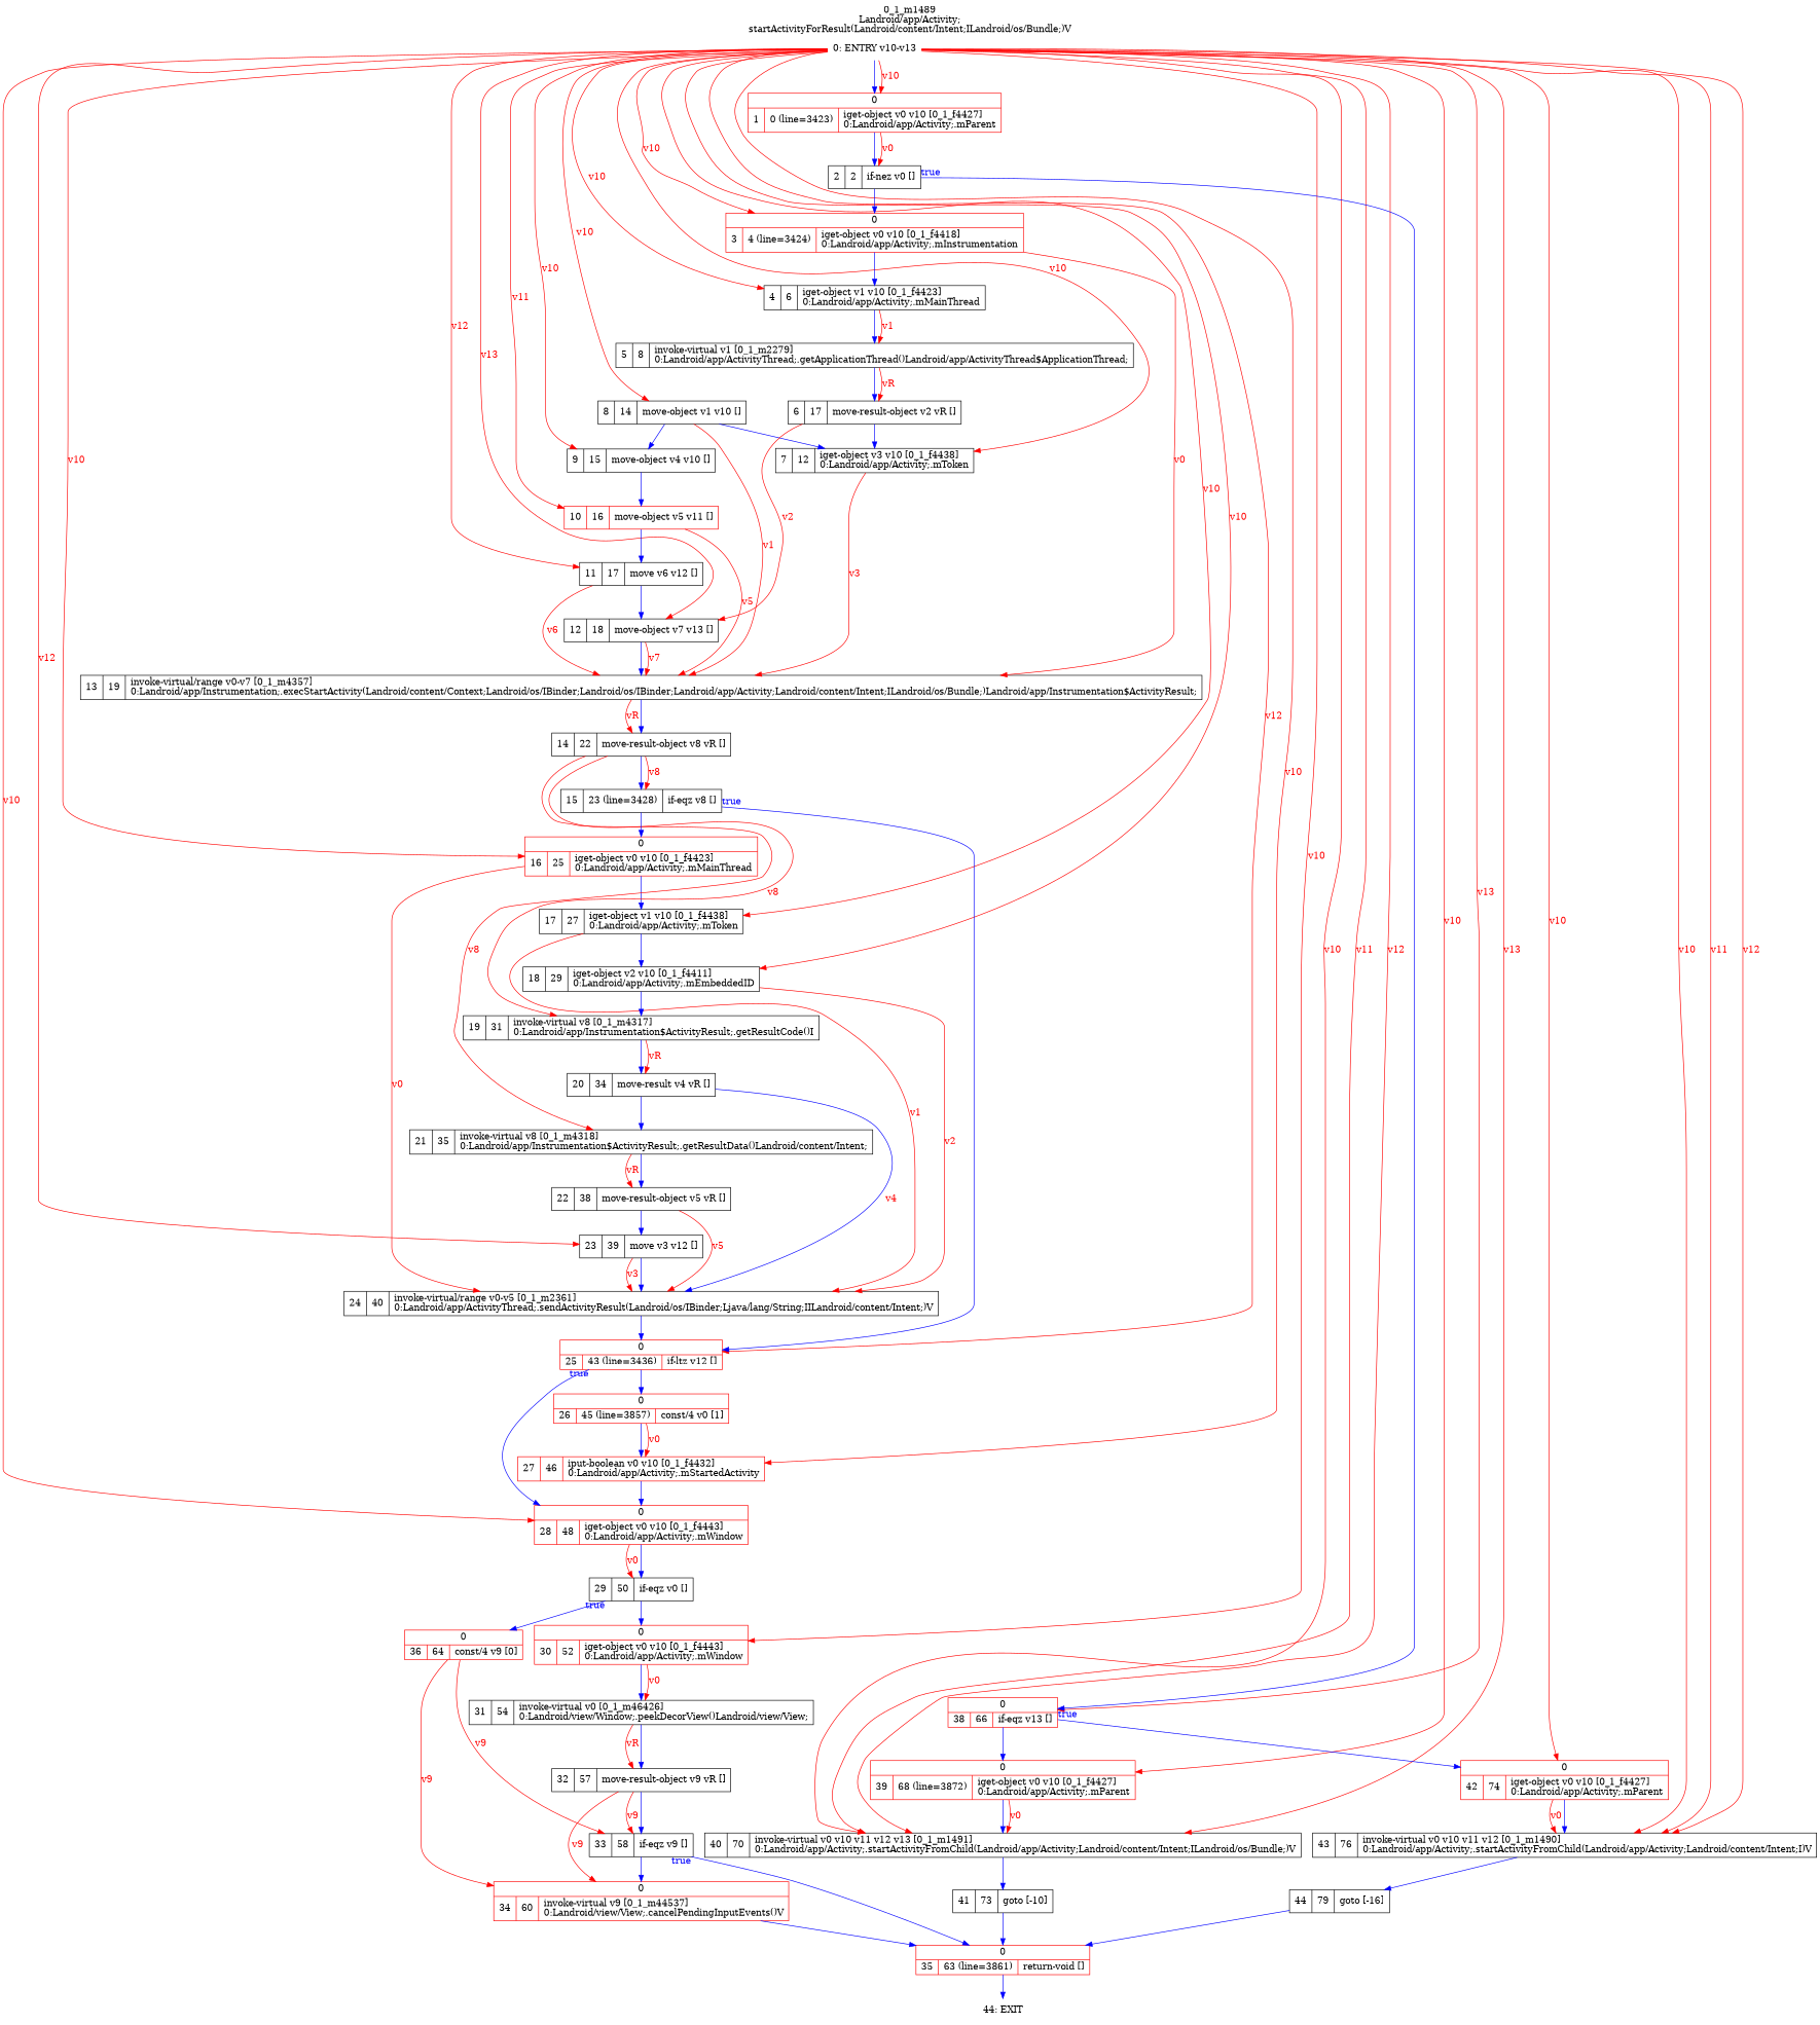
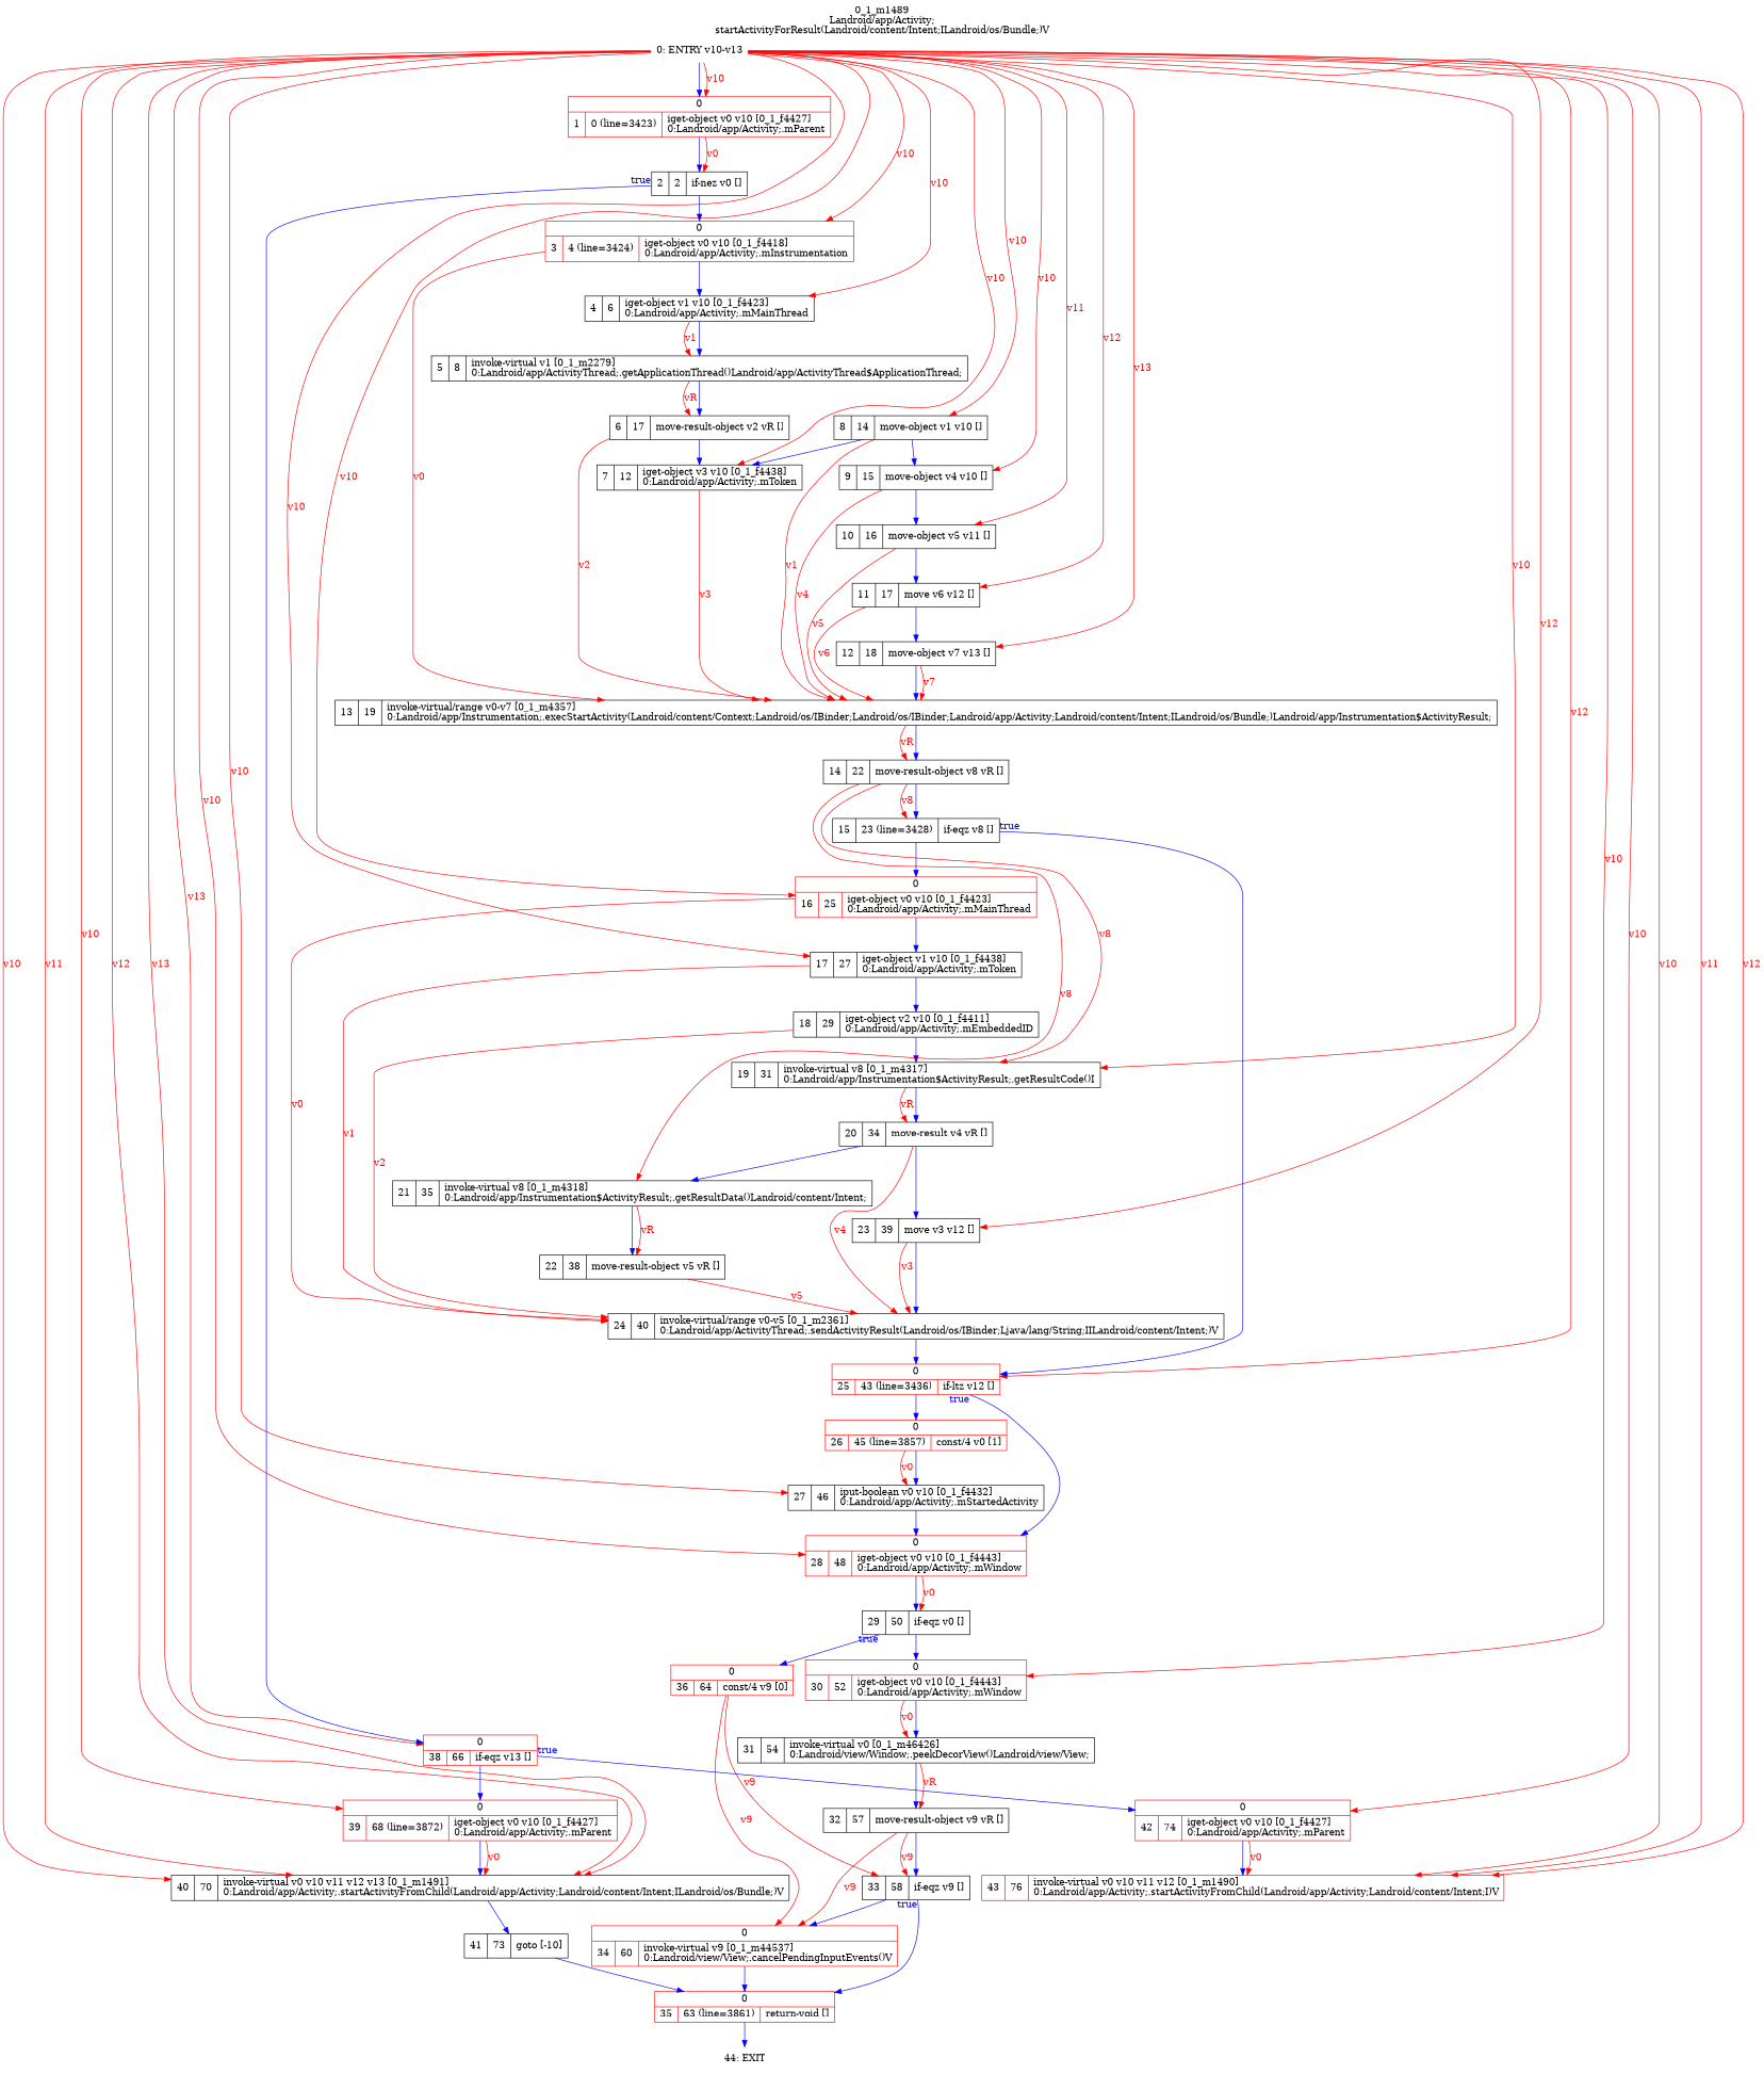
  digraph {
    label="0_1_m1489\nLandroid/app/Activity;\nstartActivityForResult(Landroid/content/Intent;ILandroid/os/Bundle;)V"
    labelloc=t
    rankdir=UD
    node [shape=record]
    edge [color=red fontcolor=red]
    n1 [label="0: ENTRY v10-v13" shape=plaintext]
    n2 [color=red label="{0|{1|0 (line=3423)|iget-object v0 v10 [0_1_f4427]\l0:Landroid/app/Activity;.mParent\l}}"]
    n3 [color=red label="{0|{3|4 (line=3424)|iget-object v0 v10 [0_1_f4418]\l0:Landroid/app/Activity;.mInstrumentation\l}}"]
    n4 [label="4|6|iget-object v1 v10 [0_1_f4423]\l0:Landroid/app/Activity;.mMainThread\l"]
    n5 [label="7|12|iget-object v3 v10 [0_1_f4438]\l0:Landroid/app/Activity;.mToken\l"]
    n6 [label="8|14|move-object v1 v10 []\l"]
    n7 [label="9|15|move-object v4 v10 []\l"]
-   n8 [label="10|16|move-object v5 v11 []\l" color=red]
+   n8 [label="10|16|move-object v5 v11 []\l"]
    n9 [label="11|17|move v6 v12 []\l"]
    n10 [label="12|18|move-object v7 v13 []\l"]
    n11 [color=red label="{0|{16|25|iget-object v0 v10 [0_1_f4423]\l0:Landroid/app/Activity;.mMainThread\l}}"]
    n12 [label="17|27|iget-object v1 v10 [0_1_f4438]\l0:Landroid/app/Activity;.mToken\l"]
    n13 [label="18|29|iget-object v2 v10 [0_1_f4411]\l0:Landroid/app/Activity;.mEmbeddedID\l"]
    n14 [label="23|39|move v3 v12 []\l"]
    n15 [color=red label="{0|{25|43 (line=3436)|if-ltz v12 []\l}}"]
-   n16 [label="27|46|iput-boolean v0 v10 [0_1_f4432]\l0:Landroid/app/Activity;.mStartedActivity\l" color=red]
+   n16 [label="27|46|iput-boolean v0 v10 [0_1_f4432]\l0:Landroid/app/Activity;.mStartedActivity\l"]
    n17 [color=red label="{0|{28|48|iget-object v0 v10 [0_1_f4443]\l0:Landroid/app/Activity;.mWindow\l}}"]
    n18 [color=red label="{0|{30|52|iget-object v0 v10 [0_1_f4443]\l0:Landroid/app/Activity;.mWindow\l}}"]
    n19 [color=red label="{0|{38|66|if-eqz v13 []\l}}"]
    n20 [color=red label="{0|{39|68 (line=3872)|iget-object v0 v10 [0_1_f4427]\l0:Landroid/app/Activity;.mParent\l}}"]
    n21 [label="40|70|invoke-virtual v0 v10 v11 v12 v13 [0_1_m1491]\l0:Landroid/app/Activity;.startActivityFromChild(Landroid/app/Activity;Landroid/content/Intent;ILandroid/os/Bundle;)V\l"]
    n22 [color=red label="{0|{42|74|iget-object v0 v10 [0_1_f4427]\l0:Landroid/app/Activity;.mParent\l}}"]
-   n23 [label="43|76|invoke-virtual v0 v10 v11 v12 [0_1_m1490]\l0:Landroid/app/Activity;.startActivityFromChild(Landroid/app/Activity;Landroid/content/Intent;I)V\l"]
+   n23 [label="43|76|invoke-virtual v0 v10 v11 v12 [0_1_m1490]\l0:Landroid/app/Activity;.startActivityFromChild(Landroid/app/Activity;Landroid/content/Intent;I)V\l" color=red]
    n24 [label="2|2|if-nez v0 []\l"]
    n25 [label="13|19|invoke-virtual/range v0-v7 [0_1_m4357]\l0:Landroid/app/Instrumentation;.execStartActivity(Landroid/content/Context;Landroid/os/IBinder;Landroid/os/IBinder;Landroid/app/Activity;Landroid/content/Intent;ILandroid/os/Bundle;)Landroid/app/Instrumentation$ActivityResult;\l"]
    n26 [label="5|8|invoke-virtual v1 [0_1_m2279]\l0:Landroid/app/ActivityThread;.getApplicationThread()Landroid/app/ActivityThread$ApplicationThread;\l"]
    n27 [label="24|40|invoke-virtual/range v0-v5 [0_1_m2361]\l0:Landroid/app/ActivityThread;.sendActivityResult(Landroid/os/IBinder;Ljava/lang/String;IILandroid/content/Intent;)V\l"]
    n28 [label="19|31|invoke-virtual v8 [0_1_m4317]\l0:Landroid/app/Instrumentation$ActivityResult;.getResultCode()I\l"]
    n29 [color=red label="{0|{26|45 (line=3857)|const/4 v0 [1]\l}}"]
    n30 [label="29|50|if-eqz v0 []\l"]
    n31 [label="31|54|invoke-virtual v0 [0_1_m46426]\l0:Landroid/view/Window;.peekDecorView()Landroid/view/View;\l"]
    n32 [label="41|73|goto [-10]\l"]
-   n33 [label="44|79|goto [-16]\l"]
    n34 [label="14|22|move-result-object v8 vR []\l"]
    n35 [label="6|17|move-result-object v2 vR []\l"]
    n36 [label="15|23 (line=3428)|if-eqz v8 []\l"]
    n37 [label="21|35|invoke-virtual v8 [0_1_m4318]\l0:Landroid/app/Instrumentation$ActivityResult;.getResultData()Landroid/content/Intent;\l"]
    n38 [label="20|34|move-result v4 vR []\l"]
    n39 [label="22|38|move-result-object v5 vR []\l"]
    n40 [color=red label="{0|{36|64|const/4 v9 [0]\l}}"]
    n41 [label="33|58|if-eqz v9 []\l"]
    n42 [color=red label="{0|{34|60|invoke-virtual v9 [0_1_m44537]\l0:Landroid/view/View;.cancelPendingInputEvents()V\l}}"]
    n43 [label="32|57|move-result-object v9 vR []\l"]
    n44 [color=red label="{0|{35|63 (line=3861)|return-void []\l}}"]
    n45 [label="44: EXIT" shape=plaintext]
    n1 -> n2 [color=blue fontcolor=blue weight=100]
    n1 -> n2 [label=v10]
    n1 -> n3 [label=v10]
    n1 -> n4 [label=v10]
    n1 -> n5 [label=v10]
    n1 -> n6 [label=v10]
    n1 -> n7 [label=v10]
    n1 -> n8 [label=v11]
    n1 -> n9 [label=v12]
    n1 -> n10 [label=v13]
    n1 -> n11 [label=v10]
    n1 -> n12 [label=v10]
-   n1 -> n13 [label=v10]
+   n1 -> n28 [label=v10]
    n1 -> n14 [label=v12]
    n1 -> n15 [label=v12]
    n1 -> n16 [label=v10]
    n1 -> n17 [label=v10]
    n1 -> n18 [label=v10]
    n1 -> n19 [label=v13]
    n1 -> n20 [label=v10]
    n1 -> n21 [label=v10]
    n1 -> n21 [label=v11]
    n1 -> n21 [label=v12]
    n1 -> n21 [label=v13]
    n1 -> n22 [label=v10]
    n1 -> n23 [label=v10]
    n1 -> n23 [label=v11]
    n1 -> n23 [label=v12]
    n2 -> n24 [color=blue fontcolor=blue weight=100]
    n2 -> n24 [label=v0]
    n3 -> n4 [color=blue fontcolor=blue weight=100]
    n3 -> n25 [label=v0]
    n4 -> n26 [color=blue fontcolor=blue weight=100]
    n4 -> n26 [label=v1]
    n5 -> n25 [label=v3]
    n6 -> n5 [color=blue fontcolor=blue weight=100]
    n6 -> n7 [color=blue fontcolor=blue weight=100]
    n6 -> n25 [label=v1]
    n7 -> n8 [color=blue fontcolor=blue weight=100]
+   n7 -> n25 [label=v4]
    n8 -> n9 [color=blue fontcolor=blue weight=100]
    n8 -> n25 [label=v5]
    n9 -> n10 [color=blue fontcolor=blue weight=100]
    n9 -> n25 [label=v6]
    n10 -> n25 [color=blue fontcolor=blue weight=100]
    n10 -> n25 [label=v7]
    n11 -> n12 [color=blue fontcolor=blue weight=100]
    n11 -> n27 [label=v0]
    n12 -> n13 [color=blue fontcolor=blue weight=100]
    n12 -> n27 [label=v1]
    n13 -> n27 [label=v2]
    n13 -> n28 [color=blue fontcolor=blue weight=100]
    n14 -> n27 [color=blue fontcolor=blue weight=100]
    n14 -> n27 [label=v3]
    n15 -> n17 [color=blue fontcolor=blue taillabel=true weight=10]
    n15 -> n29 [color=blue fontcolor=blue weight=100]
    n16 -> n17 [color=blue fontcolor=blue weight=100]
    n17 -> n30 [color=blue fontcolor=blue weight=100]
    n17 -> n30 [label=v0]
    n18 -> n31 [color=blue fontcolor=blue weight=100]
    n18 -> n31 [label=v0]
    n19 -> n20 [color=blue fontcolor=blue weight=100]
    n19 -> n22 [color=blue fontcolor=blue taillabel=true weight=10]
    n20 -> n21 [color=blue fontcolor=blue weight=100]
    n20 -> n21 [label=v0]
    n21 -> n32 [color=blue fontcolor=blue weight=100]
    n22 -> n23 [color=blue fontcolor=blue weight=100]
    n22 -> n23 [label=v0]
-   n23 -> n33 [color=blue fontcolor=blue weight=100]
    n24 -> n3 [color=blue fontcolor=blue weight=100]
    n24 -> n19 [color=blue fontcolor=blue taillabel=true weight=10]
    n25 -> n34 [color=blue fontcolor=blue weight=100]
    n25 -> n34 [label=vR]
    n26 -> n35 [color=blue fontcolor=blue weight=100]
    n26 -> n35 [label=vR]
    n27 -> n15 [color=blue fontcolor=blue weight=100]
    n28 -> n38 [color=blue fontcolor=blue weight=100]
    n28 -> n38 [label=vR]
    n29 -> n16 [color=blue fontcolor=blue weight=100]
    n29 -> n16 [label=v0]
    n30 -> n18 [color=blue fontcolor=blue weight=100]
    n30 -> n40 [color=blue fontcolor=blue taillabel=true weight=10]
    n31 -> n43 [color=blue fontcolor=blue weight=100]
    n31 -> n43 [label=vR]
    n32 -> n44 [color=blue fontcolor=blue weight=100]
-   n33 -> n44 [color=blue fontcolor=blue weight=100]
    n34 -> n28 [label=v8]
    n34 -> n36 [color=blue fontcolor=blue weight=100]
    n34 -> n36 [label=v8]
    n34 -> n37 [label=v8]
    n35 -> n5 [color=blue fontcolor=blue weight=100]
-   n35 -> n10 [label=v2]
+   n35 -> n25 [label=v2]
    n36 -> n11 [color=blue fontcolor=blue weight=100]
    n36 -> n15 [color=blue fontcolor=blue taillabel=true weight=10]
    n37 -> n39 [color=blue fontcolor=blue weight=100]
    n37 -> n39 [label=vR]
-   n38 -> n27 [color=blue label=v4]
+   n38 -> n27 [label=v4]
    n38 -> n37 [color=blue fontcolor=blue weight=100]
-   n39 -> n14 [color=blue fontcolor=blue weight=100]
+   n38 -> n14 [color=blue fontcolor=blue weight=100]
    n39 -> n27 [label=v5]
    n40 -> n41 [label=v9]
    n40 -> n42 [label=v9]
    n41 -> n42 [color=blue fontcolor=blue weight=100]
    n41 -> n44 [color=blue fontcolor=blue taillabel=true weight=10]
    n42 -> n44 [color=blue fontcolor=blue weight=100]
    n43 -> n41 [color=blue fontcolor=blue weight=100]
    n43 -> n41 [label=v9]
    n43 -> n42 [label=v9]
    n44 -> n45 [color=blue fontcolor=blue weight=100]
  }
